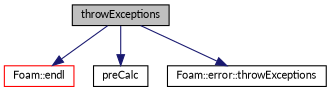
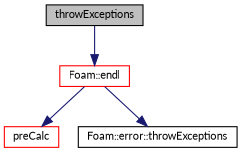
  digraph {
    fontname=Lato
    rankdir=TB
    node [color=black fontname=Lato fontsize=10 shape=record]
    edge [color=midnightblue fontname=Lato fontsize=10 labelfontname=Helvetica labelfontsize=10 style=solid]
    n1 [fillcolor=grey75 fontcolor=black height=0.2 label=throwExceptions style=filled width=0.4]
    n2 [color=red height=0.2 label="Foam::endl" width=0.4]
-   n3 [height=0.2 label=preCalc width=0.4]
+   n3 [color=red height=0.2 label=preCalc width=0.4]
    n4 [height=0.2 label="Foam::error::throwExceptions" width=0.4]
    n1 -> n2
-   n1 -> n3
-   n1 -> n4
+   n2 -> n3
+   n2 -> n4
  }
